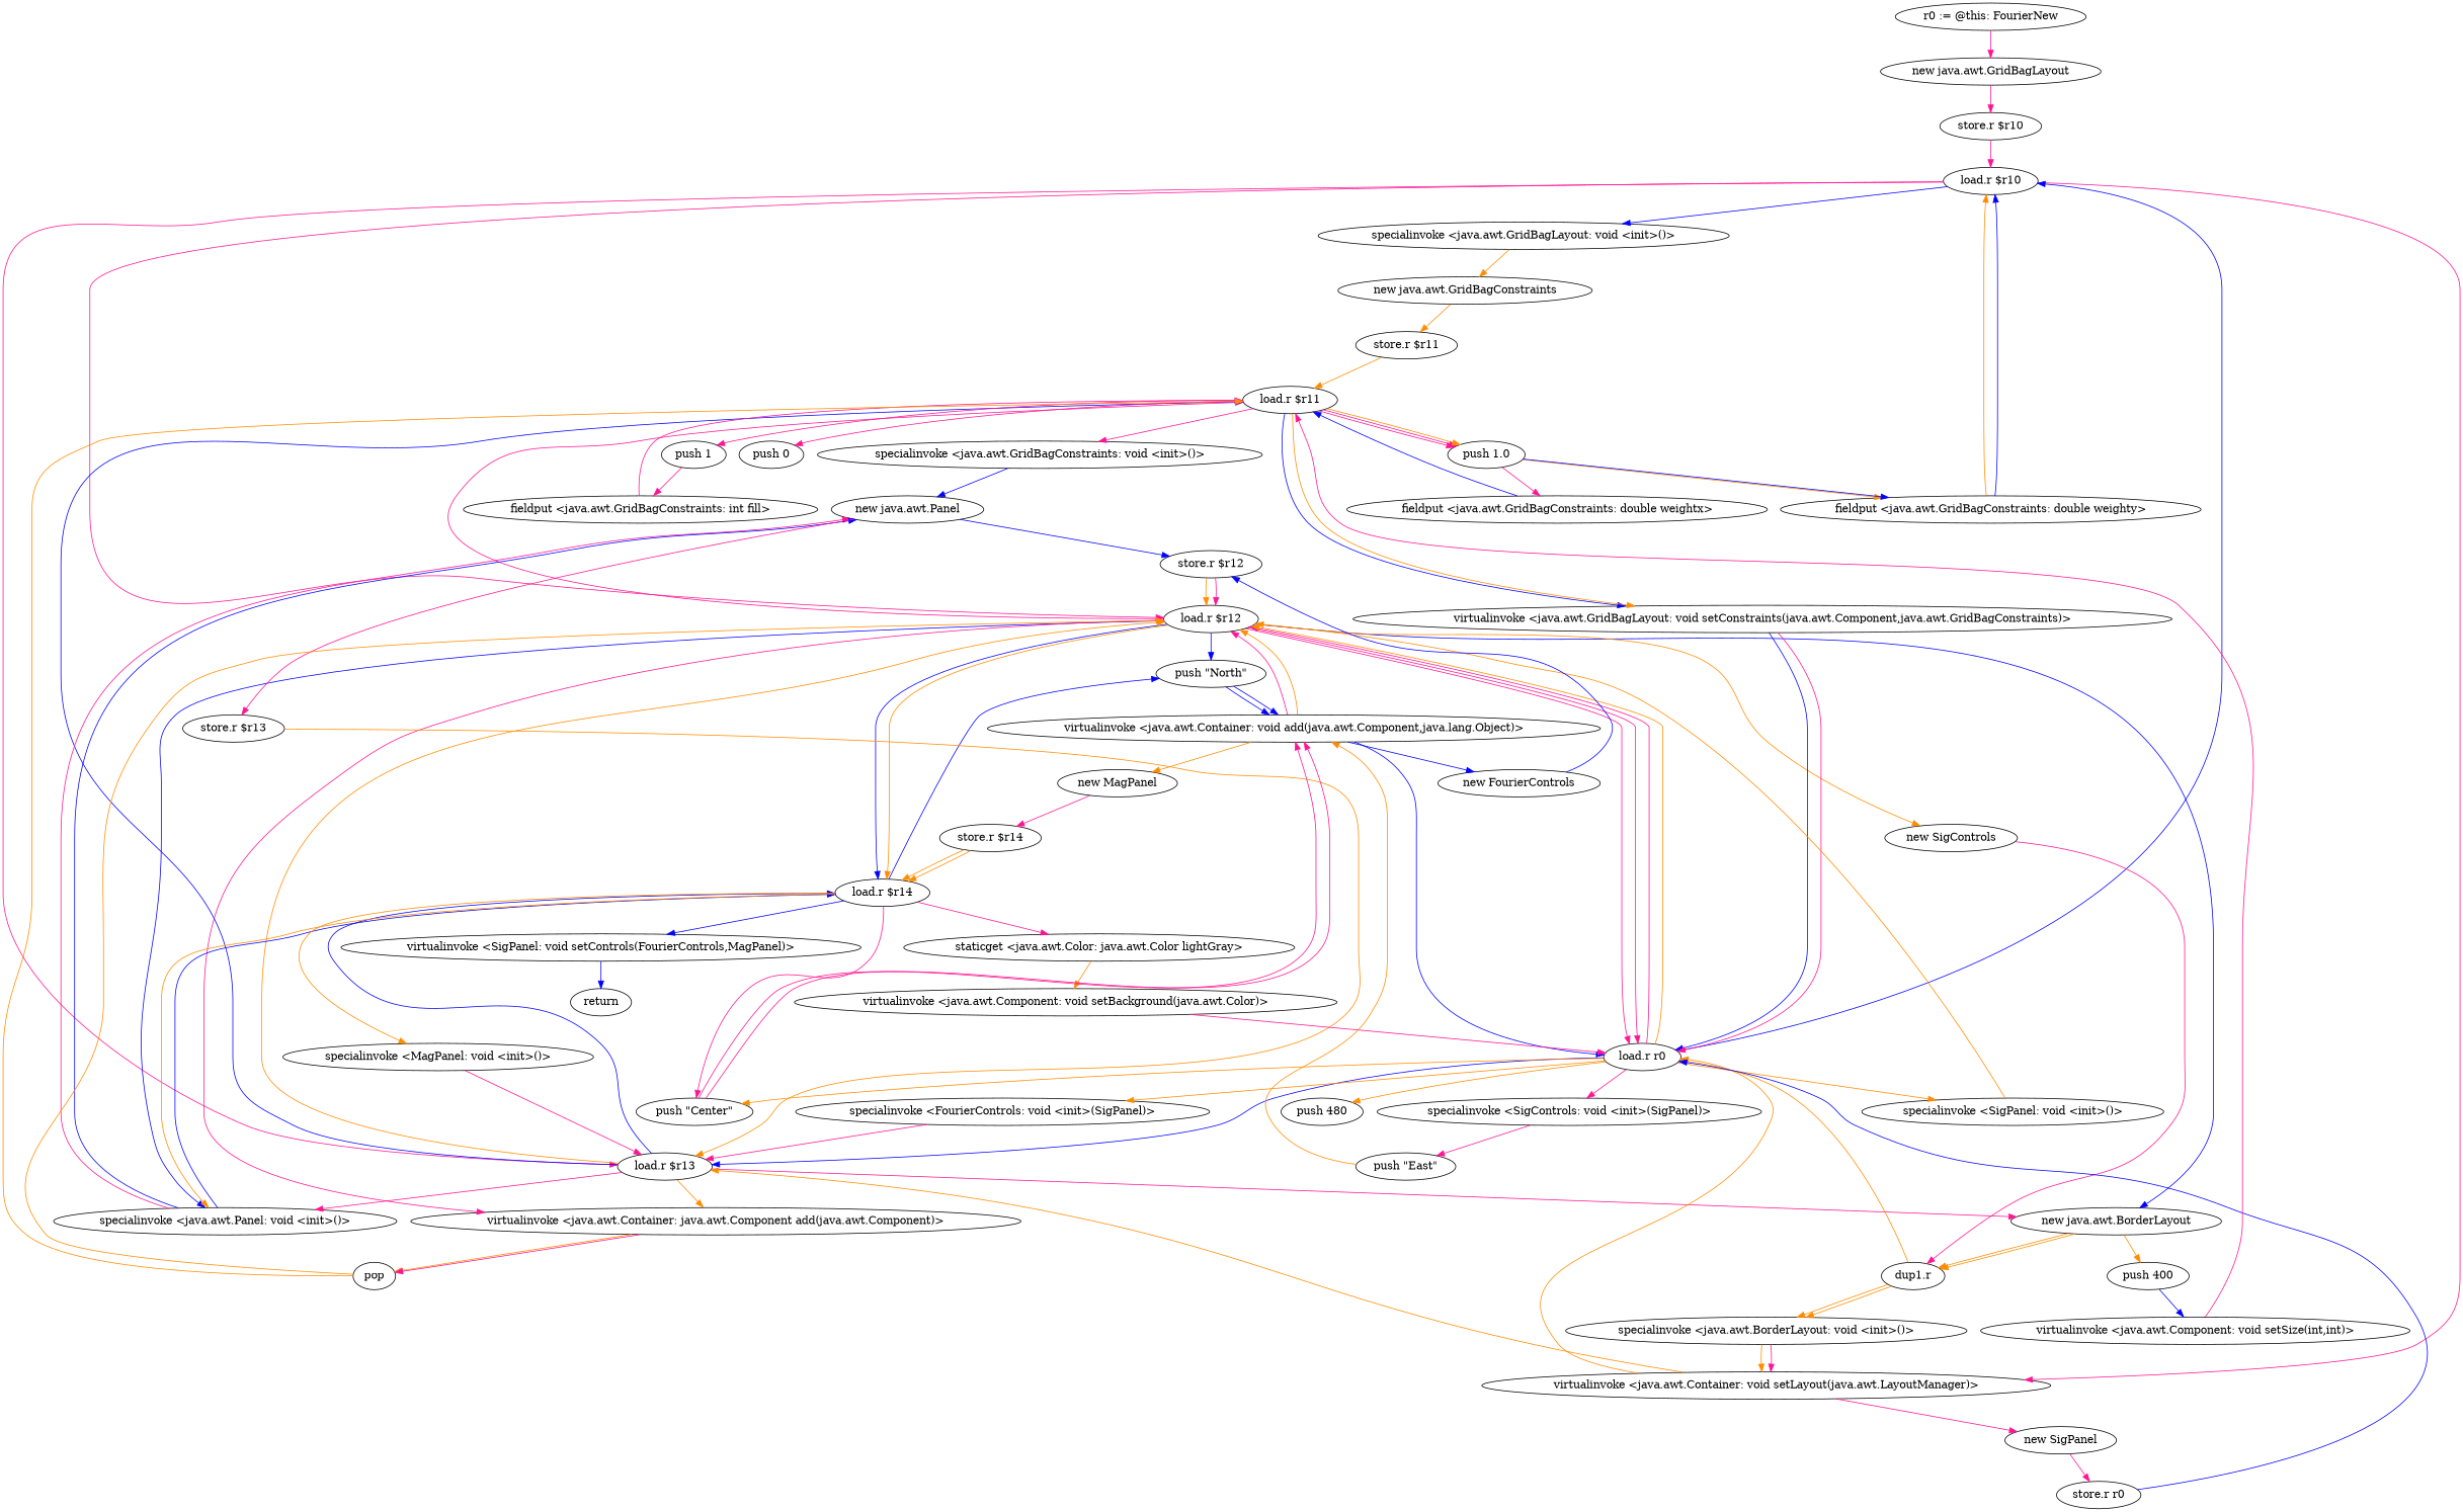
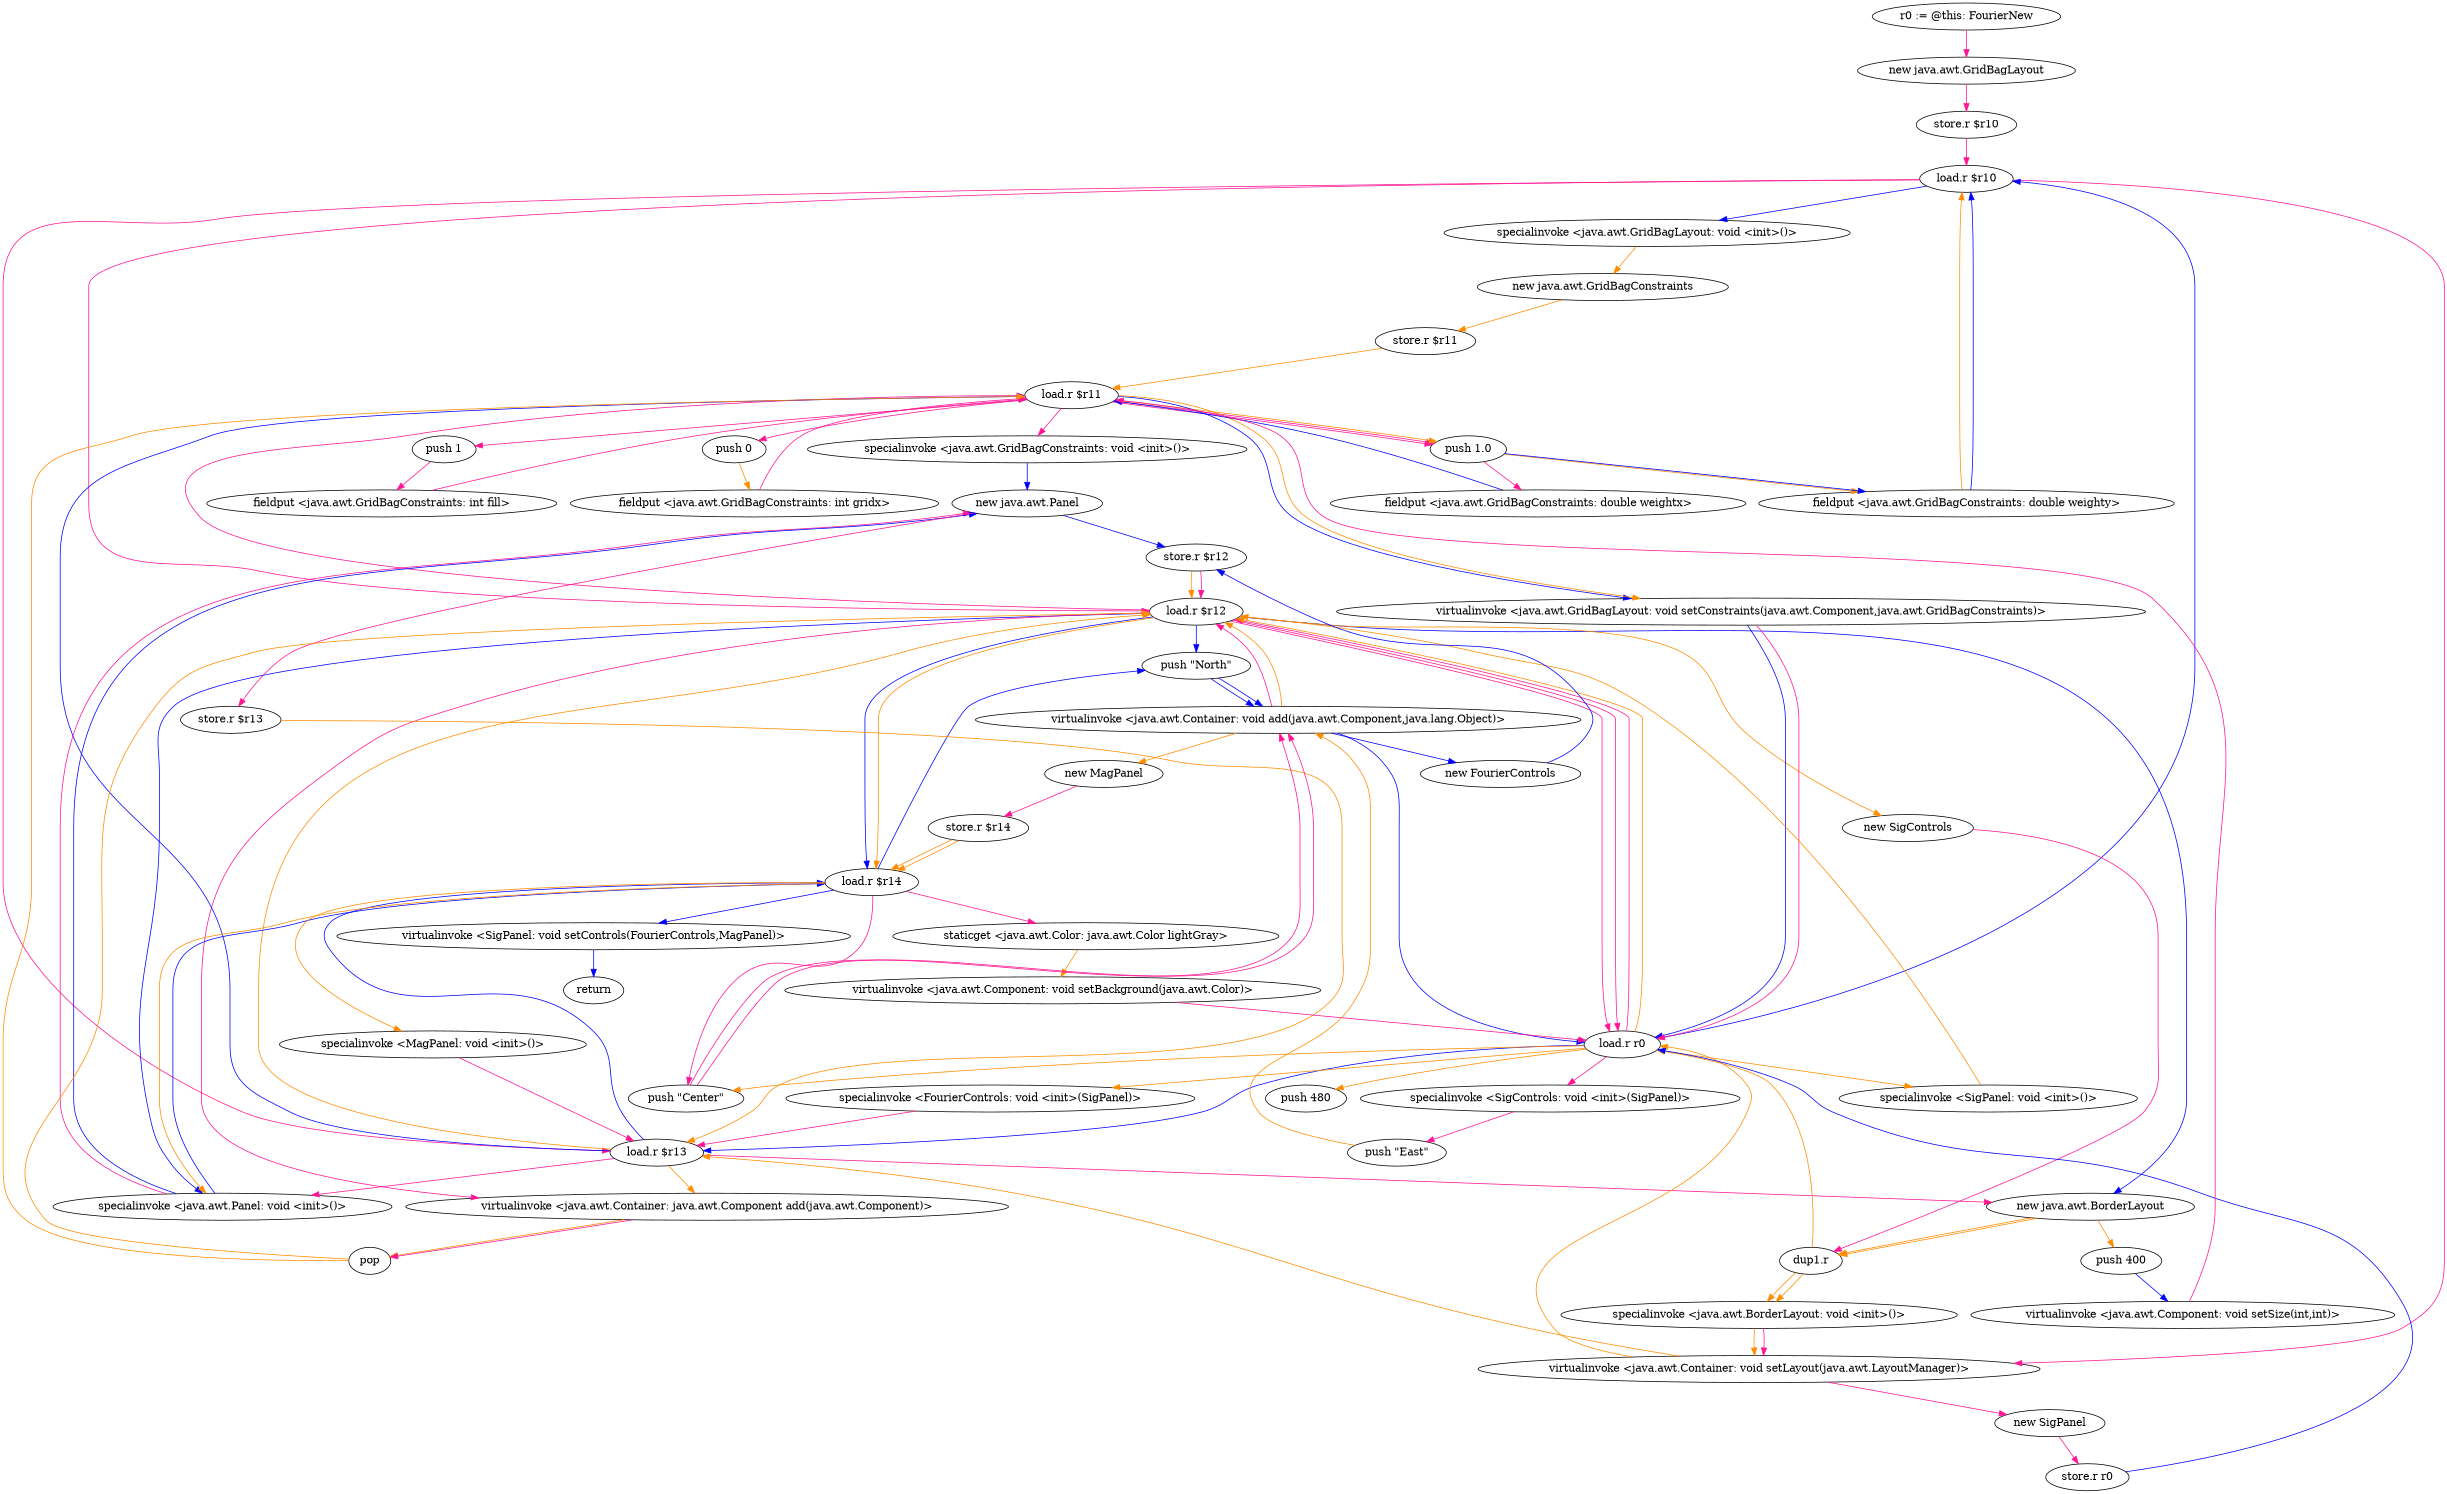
  digraph {
    edge [color=deeppink]
    "r0 := @this: FourierNew"
    "new java.awt.GridBagLayout"
    "store.r $r10"
    "load.r $r10"
    "specialinvoke <java.awt.GridBagLayout: void <init>()>"
    "load.r $r12"
    "load.r $r13"
    "virtualinvoke <java.awt.Container: void setLayout(java.awt.LayoutManager)>"
    "new java.awt.GridBagConstraints"
    "load.r $r11"
    "specialinvoke <java.awt.Panel: void <init>()>"
    "load.r $r14"
    "load.r r0"
    "virtualinvoke <java.awt.Container: java.awt.Component add(java.awt.Component)>"
    "new java.awt.BorderLayout"
    "new SigControls"
    "push \"North\""
    "new SigPanel"
    "store.r $r11"
    "specialinvoke <java.awt.GridBagConstraints: void <init>()>"
    "push 1"
    "push 0"
    "push 1.0"
    "virtualinvoke <java.awt.GridBagLayout: void setConstraints(java.awt.Component,java.awt.GridBagConstraints)>"
    "new java.awt.Panel"
    "fieldput <java.awt.GridBagConstraints: int fill>"
+   "fieldput <java.awt.GridBagConstraints: int gridx>"
    "fieldput <java.awt.GridBagConstraints: double weightx>"
    "fieldput <java.awt.GridBagConstraints: double weighty>"
    "store.r $r12"
    "store.r $r13"
    "store.r $r14"
    "staticget <java.awt.Color: java.awt.Color lightGray>"
    "push \"Center\""
    "specialinvoke <MagPanel: void <init>()>"
    "virtualinvoke <SigPanel: void setControls(FourierControls,MagPanel)>"
    "push 480"
    "specialinvoke <SigPanel: void <init>()>"
    "specialinvoke <SigControls: void <init>(SigPanel)>"
    "specialinvoke <FourierControls: void <init>(SigPanel)>"
    pop
    "push 400"
    "dup1.r"
    "virtualinvoke <java.awt.Container: void add(java.awt.Component,java.lang.Object)>"
    "virtualinvoke <java.awt.Component: void setBackground(java.awt.Color)>"
    return
    "push \"East\""
    "store.r r0"
    "virtualinvoke <java.awt.Component: void setSize(int,int)>"
    "specialinvoke <java.awt.BorderLayout: void <init>()>"
    "new FourierControls"
    "new MagPanel"
    "r0 := @this: FourierNew" -> "new java.awt.GridBagLayout"
    "new java.awt.GridBagLayout" -> "store.r $r10"
    "store.r $r10" -> "load.r $r10"
    "load.r $r10" -> "specialinvoke <java.awt.GridBagLayout: void <init>()>" [color=blue]
    "load.r $r10" -> "load.r $r12"
    "load.r $r10" -> "load.r $r13"
    "load.r $r10" -> "virtualinvoke <java.awt.Container: void setLayout(java.awt.LayoutManager)>"
    "specialinvoke <java.awt.GridBagLayout: void <init>()>" -> "new java.awt.GridBagConstraints" [color=darkorange]
    "load.r $r12" -> "load.r $r11"
    "load.r $r12" -> "specialinvoke <java.awt.Panel: void <init>()>" [color=blue]
    "load.r $r12" -> "load.r $r14" [color=blue]
    "load.r $r12" -> "load.r $r14" [color=darkorange]
    "load.r $r12" -> "load.r r0"
    "load.r $r12" -> "load.r r0"
    "load.r $r12" -> "virtualinvoke <java.awt.Container: java.awt.Component add(java.awt.Component)>"
    "load.r $r12" -> "new java.awt.BorderLayout" [color=blue]
    "load.r $r12" -> "new SigControls" [color=darkorange]
    "load.r $r12" -> "push \"North\"" [color=blue]
    "load.r $r13" -> "load.r $r12" [color=darkorange]
    "load.r $r13" -> "load.r $r11" [color=blue]
    "load.r $r13" -> "specialinvoke <java.awt.Panel: void <init>()>"
    "load.r $r13" -> "load.r $r14" [color=blue]
    "load.r $r13" -> "virtualinvoke <java.awt.Container: java.awt.Component add(java.awt.Component)>" [color=darkorange]
    "load.r $r13" -> "new java.awt.BorderLayout"
    "virtualinvoke <java.awt.Container: void setLayout(java.awt.LayoutManager)>" -> "load.r $r13" [color=darkorange]
    "virtualinvoke <java.awt.Container: void setLayout(java.awt.LayoutManager)>" -> "load.r r0" [color=darkorange]
    "virtualinvoke <java.awt.Container: void setLayout(java.awt.LayoutManager)>" -> "new SigPanel"
    "new java.awt.GridBagConstraints" -> "store.r $r11" [color=darkorange]
    "load.r $r11" -> "specialinvoke <java.awt.GridBagConstraints: void <init>()>"
    "load.r $r11" -> "push 1"
    "load.r $r11" -> "push 0"
    "load.r $r11" -> "push 1.0"
    "load.r $r11" -> "push 1.0"
    "load.r $r11" -> "push 1.0" [color=darkorange]
    "load.r $r11" -> "virtualinvoke <java.awt.GridBagLayout: void setConstraints(java.awt.Component,java.awt.GridBagConstraints)>" [color=blue]
    "load.r $r11" -> "virtualinvoke <java.awt.GridBagLayout: void setConstraints(java.awt.Component,java.awt.GridBagConstraints)>" [color=darkorange]
    "specialinvoke <java.awt.Panel: void <init>()>" -> "load.r $r14" [color=blue]
    "specialinvoke <java.awt.Panel: void <init>()>" -> "new java.awt.Panel"
    "specialinvoke <java.awt.Panel: void <init>()>" -> "new java.awt.Panel" [color=blue]
    "load.r $r14" -> "specialinvoke <java.awt.Panel: void <init>()>" [color=darkorange]
    "load.r $r14" -> "push \"North\"" [color=blue]
    "load.r $r14" -> "staticget <java.awt.Color: java.awt.Color lightGray>"
    "load.r $r14" -> "push \"Center\""
    "load.r $r14" -> "specialinvoke <MagPanel: void <init>()>" [color=darkorange]
    "load.r $r14" -> "virtualinvoke <SigPanel: void setControls(FourierControls,MagPanel)>" [color=blue]
    "load.r r0" -> "load.r $r10" [color=blue]
    "load.r r0" -> "load.r $r12"
    "load.r r0" -> "load.r $r12" [color=darkorange]
    "load.r r0" -> "load.r $r13" [color=blue]
    "load.r r0" -> "push \"Center\"" [color=darkorange]
    "load.r r0" -> "push 480" [color=darkorange]
    "load.r r0" -> "specialinvoke <SigPanel: void <init>()>" [color=darkorange]
    "load.r r0" -> "specialinvoke <SigControls: void <init>(SigPanel)>"
    "load.r r0" -> "specialinvoke <FourierControls: void <init>(SigPanel)>" [color=darkorange]
    "virtualinvoke <java.awt.Container: java.awt.Component add(java.awt.Component)>" -> pop [color=darkorange]
    "virtualinvoke <java.awt.Container: java.awt.Component add(java.awt.Component)>" -> pop
    "new java.awt.BorderLayout" -> "push 400" [color=darkorange]
    "new java.awt.BorderLayout" -> "dup1.r" [color=darkorange]
    "new java.awt.BorderLayout" -> "dup1.r" [color=darkorange]
    "new SigControls" -> "dup1.r"
    "push \"North\"" -> "virtualinvoke <java.awt.Container: void add(java.awt.Component,java.lang.Object)>" [color=blue]
    "push \"North\"" -> "virtualinvoke <java.awt.Container: void add(java.awt.Component,java.lang.Object)>" [color=blue]
    "new SigPanel" -> "store.r r0"
    "store.r $r11" -> "load.r $r11" [color=darkorange]
    "specialinvoke <java.awt.GridBagConstraints: void <init>()>" -> "new java.awt.Panel" [color=blue]
    "push 1" -> "fieldput <java.awt.GridBagConstraints: int fill>"
+   "push 0" -> "fieldput <java.awt.GridBagConstraints: int gridx>" [color=darkorange]
    "push 1.0" -> "fieldput <java.awt.GridBagConstraints: double weightx>"
    "push 1.0" -> "fieldput <java.awt.GridBagConstraints: double weighty>" [color=darkorange]
    "push 1.0" -> "fieldput <java.awt.GridBagConstraints: double weighty>" [color=blue]
    "virtualinvoke <java.awt.GridBagLayout: void setConstraints(java.awt.Component,java.awt.GridBagConstraints)>" -> "load.r r0" [color=blue]
    "virtualinvoke <java.awt.GridBagLayout: void setConstraints(java.awt.Component,java.awt.GridBagConstraints)>" -> "load.r r0"
    "new java.awt.Panel" -> "store.r $r12" [color=blue]
    "new java.awt.Panel" -> "store.r $r13"
    "fieldput <java.awt.GridBagConstraints: int fill>" -> "load.r $r11"
+   "fieldput <java.awt.GridBagConstraints: int gridx>" -> "load.r $r11"
    "fieldput <java.awt.GridBagConstraints: double weightx>" -> "load.r $r11" [color=blue]
    "fieldput <java.awt.GridBagConstraints: double weighty>" -> "load.r $r10" [color=darkorange]
    "fieldput <java.awt.GridBagConstraints: double weighty>" -> "load.r $r10" [color=blue]
    "store.r $r12" -> "load.r $r12" [color=darkorange]
    "store.r $r12" -> "load.r $r12"
    "store.r $r13" -> "load.r $r13" [color=darkorange]
    "store.r $r14" -> "load.r $r14" [color=darkorange]
    "store.r $r14" -> "load.r $r14" [color=darkorange]
    "staticget <java.awt.Color: java.awt.Color lightGray>" -> "virtualinvoke <java.awt.Component: void setBackground(java.awt.Color)>" [color=darkorange]
    "push \"Center\"" -> "virtualinvoke <java.awt.Container: void add(java.awt.Component,java.lang.Object)>"
    "push \"Center\"" -> "virtualinvoke <java.awt.Container: void add(java.awt.Component,java.lang.Object)>"
    "specialinvoke <MagPanel: void <init>()>" -> "load.r $r13"
    "virtualinvoke <SigPanel: void setControls(FourierControls,MagPanel)>" -> return [color=blue]
    "specialinvoke <SigPanel: void <init>()>" -> "load.r $r12" [color=darkorange]
    "specialinvoke <SigControls: void <init>(SigPanel)>" -> "push \"East\""
    "specialinvoke <FourierControls: void <init>(SigPanel)>" -> "load.r $r13"
    pop -> "load.r $r12" [color=darkorange]
    pop -> "load.r $r11" [color=darkorange]
    "push 400" -> "virtualinvoke <java.awt.Component: void setSize(int,int)>" [color=blue]
    "dup1.r" -> "load.r r0" [color=darkorange]
    "dup1.r" -> "specialinvoke <java.awt.BorderLayout: void <init>()>" [color=darkorange]
    "dup1.r" -> "specialinvoke <java.awt.BorderLayout: void <init>()>" [color=darkorange]
    "virtualinvoke <java.awt.Container: void add(java.awt.Component,java.lang.Object)>" -> "load.r $r12"
    "virtualinvoke <java.awt.Container: void add(java.awt.Component,java.lang.Object)>" -> "load.r $r12" [color=darkorange]
    "virtualinvoke <java.awt.Container: void add(java.awt.Component,java.lang.Object)>" -> "load.r r0" [color=blue]
    "virtualinvoke <java.awt.Container: void add(java.awt.Component,java.lang.Object)>" -> "new FourierControls" [color=blue]
    "virtualinvoke <java.awt.Container: void add(java.awt.Component,java.lang.Object)>" -> "new MagPanel" [color=darkorange]
    "virtualinvoke <java.awt.Component: void setBackground(java.awt.Color)>" -> "load.r r0"
    "push \"East\"" -> "virtualinvoke <java.awt.Container: void add(java.awt.Component,java.lang.Object)>" [color=darkorange]
    "store.r r0" -> "load.r r0" [color=blue]
    "virtualinvoke <java.awt.Component: void setSize(int,int)>" -> "load.r $r11"
    "specialinvoke <java.awt.BorderLayout: void <init>()>" -> "virtualinvoke <java.awt.Container: void setLayout(java.awt.LayoutManager)>" [color=darkorange]
    "specialinvoke <java.awt.BorderLayout: void <init>()>" -> "virtualinvoke <java.awt.Container: void setLayout(java.awt.LayoutManager)>"
    "new FourierControls" -> "store.r $r12" [color=blue]
    "new MagPanel" -> "store.r $r14"
  }
